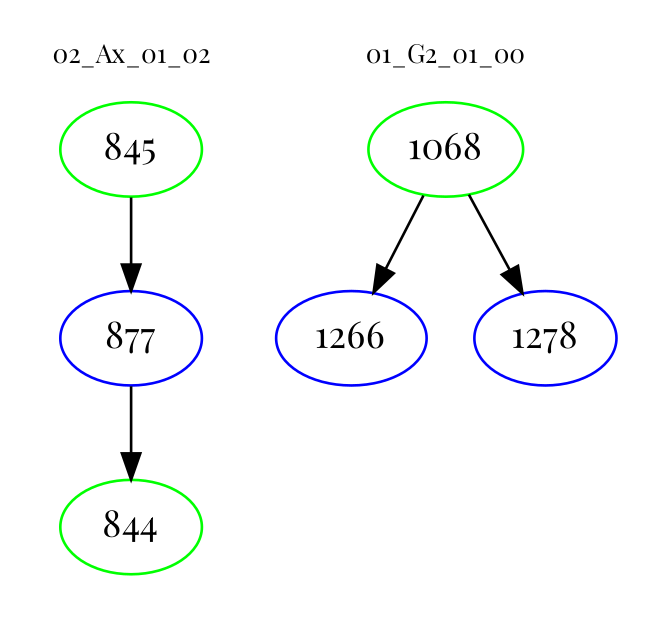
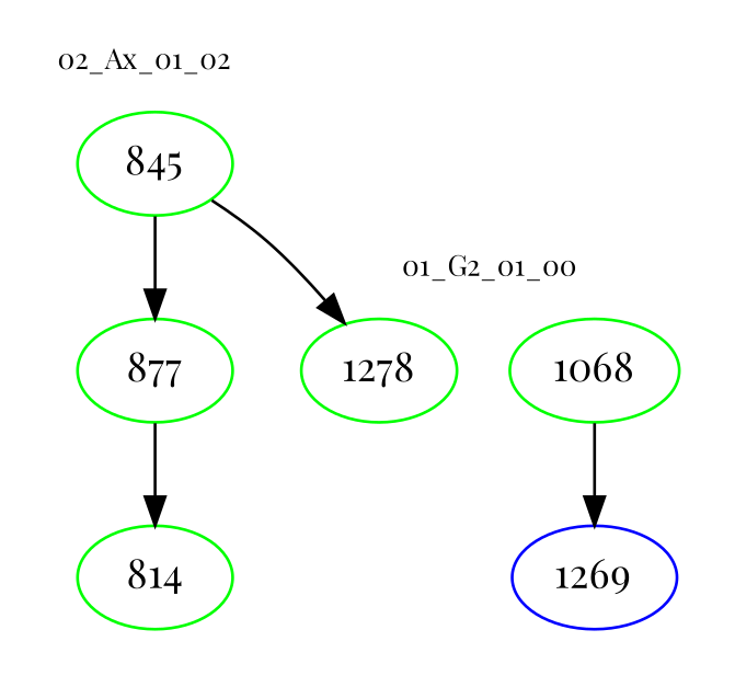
  digraph {
    fontname="Playfair Display"
    node [color=green fontname="Playfair Display"]
    edge [color=black fontname="Playfair Display"]
    n1 [label=845]
-   n2 [label=844]
-   n3 [color=blue label=877]
+   n2 [label=814]
+   n3 [label=877]
    n4 [label=1068]
-   n5 [color=blue label=1266]
-   n6 [color=blue label=1278]
+   n5 [color=blue label=1269]
+   n6 [label=1278]
    subgraph cluster_1 {
      color=white
      fontsize=10
      label="02_Ax_01_02"
      n1
      n2
      n3
    }
    subgraph cluster_2 {
      color=white
      fontsize=10
      label="01_G2_01_00"
      n4
      n5
      n6
    }
    n1 -> n3
    n3 -> n2
    n4 -> n5
-   n4 -> n6
+   n1 -> n6
  }
